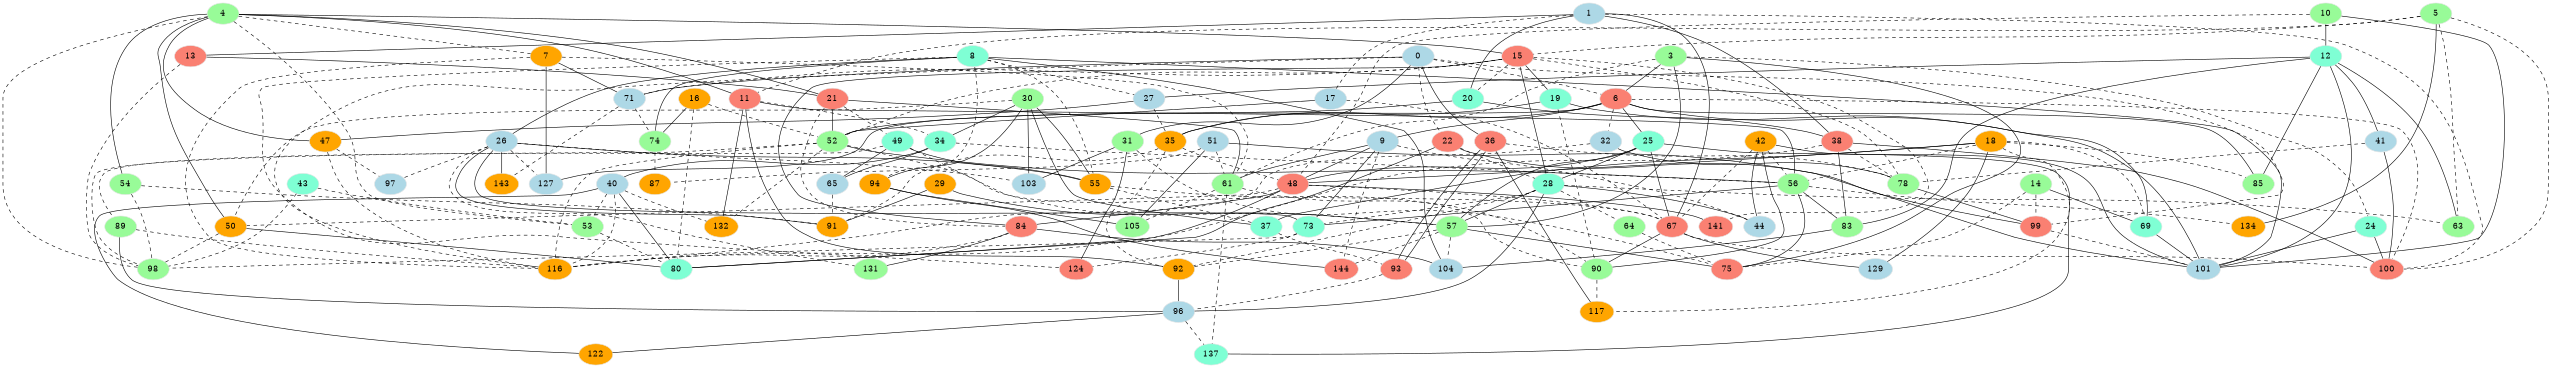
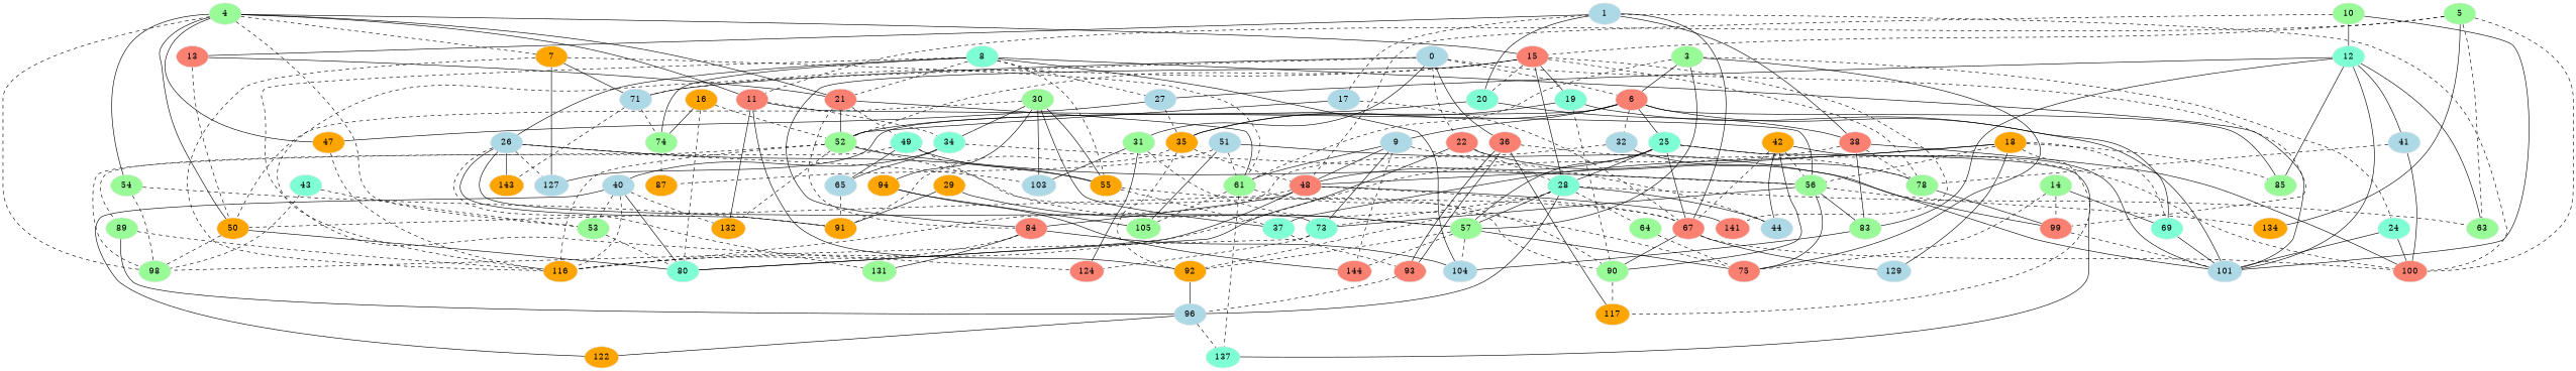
  graph {
    node [color=gray90 fillcolor=palegreen style=filled]
    edge [style=solid]
    1 [fillcolor=lightblue super="+35"]
    13 [fillcolor=salmon]
    17 [fillcolor=lightblue]
    20 [fillcolor=aquamarine super="+123"]
    38 [fillcolor=salmon super="+106"]
    67 [fillcolor=salmon super="+130"]
    100 [fillcolor=salmon super="+125"]
    21 [fillcolor=salmon super="+82"]
    50 [fillcolor=orange super="+81"]
    52 [super="+95"]
    34 [fillcolor=aquamarine super="+72"]
    56 [super="+119"]
    40 [fillcolor=lightblue super="+115"]
    65 [fillcolor=lightblue super="+87"]
    116 [fillcolor=orange super="+135"]
    83
    78 [super="+79"]
    129 [fillcolor=lightblue]
    90 [super="+109"]
    n20 [fillcolor=lightblue label=0 super="+111"]
    6 [fillcolor=salmon super="+142"]
    22 [fillcolor=salmon super="+46"]
    31
    36 [fillcolor=salmon]
    71 [fillcolor=lightblue]
    99 [fillcolor=salmon super="+110"]
    9 [fillcolor=lightblue super="+133"]
    25 [fillcolor=aquamarine super="+70"]
    32 [fillcolor=lightblue super="+45"]
    n30 [fillcolor=orange label=35 super="+112"]
    69 [fillcolor=aquamarine]
    85
    127 [fillcolor=lightblue]
    101 [fillcolor=lightblue super="+102"]
    28 [fillcolor=aquamarine super="+58"]
    80 [fillcolor=aquamarine super="+121"]
    75 [fillcolor=salmon]
    124 [fillcolor=salmon]
    103 [fillcolor=lightblue]
    117 [fillcolor=orange]
    93 [fillcolor=salmon]
    74
    143 [fillcolor=orange]
    3
    24 [fillcolor=aquamarine super="+138"]
    57 [super="+118"]
    61 [super="+86"]
    104 [fillcolor=lightblue super="+114"]
    144 [fillcolor=salmon]
    92 [fillcolor=orange]
    137 [fillcolor=aquamarine]
    105
    4 [super="+23"]
    7 [fillcolor=orange super="+68"]
    11 [fillcolor=salmon super="+59"]
    15 [fillcolor=salmon super="+136"]
    47 [fillcolor=orange]
    53
    54
    98
    132 [fillcolor=orange]
    19 [fillcolor=aquamarine super="+62"]
    84 [fillcolor=salmon super="+120"]
    141 [fillcolor=salmon]
    49 [fillcolor=aquamarine super="+108"]
-   97 [fillcolor=lightblue]
    91 [fillcolor=orange]
    5 [super="+77"]
    63
    134 [fillcolor=orange]
    44 [fillcolor=lightblue]
    48 [fillcolor=salmon super="+113"]
    73 [fillcolor=aquamarine super="+126"]
    8 [fillcolor=aquamarine super="+107"]
    26 [fillcolor=lightblue super="+140"]
    27 [fillcolor=lightblue]
    55 [fillcolor=orange]
    131
    37 [fillcolor=aquamarine]
    n80 [fillcolor=orange label=87]
    10 [super="+60"]
    12 [fillcolor=aquamarine super="+66"]
    41 [fillcolor=lightblue]
    96 [fillcolor=lightblue super="+128"]
    14
    64
    16 [fillcolor=orange]
    18 [fillcolor=orange super="+33"]
    89
    122 [fillcolor=orange]
    29 [fillcolor=orange]
    30 [super="+139"]
    94 [fillcolor=orange]
    42 [fillcolor=orange super="+76"]
    43 [fillcolor=aquamarine]
    51 [fillcolor=lightblue]
    1 -- 13
    1 -- 17 [style=dashed]
    1 -- 20
    1 -- 38
    1 -- 67
    1 -- 100 [style=dashed]
    13 -- 21
-   13 -- 98 [style=dashed]
+   13 -- 50 [style=dashed]
    17 -- 67 [style=dashed]
    17 -- 52
    20 -- 38
    20 -- 52
    38 -- 100
    38 -- 116 [style=dashed]
    38 -- 83
    38 -- 78 [style=dashed]
    67 -- 100 [style=dashed]
    67 -- 129
    67 -- 90
    21 -- 52
    21 -- 61
    21 -- 84 [style=dashed]
    21 -- 49 [style=dashed]
    50 -- 80
    50 -- 98 [style=dashed]
    52 -- 56
    52 -- 116 [style=dashed weight=2]
    52 -- 90 [style=dashed]
    52 -- 98 [style=dashed]
    52 -- 132 [style=dashed]
    34 -- 56 [style=dashed]
    34 -- 40
    34 -- 65
    56 -- 83
    56 -- 75
    56 -- 134 [style=dashed]
    56 -- 73
    40 -- 116 [style=dashed]
    40 -- 80
    40 -- 53 [style=dashed]
    40 -- 132 [style=dashed]
    40 -- 122
    65 -- 91 [style=dashed]
    83 -- 104
    78 -- 99
    90 -- 117 [style=dashed]
    n20 -- 116 [style=dashed]
    n20 -- 6 [style=dashed]
    n20 -- 22 [style=dashed]
    n20 -- 31
    n20 -- 36
    n20 -- 71
    n20 -- 99 [style=dashed]
-   6 -- 100 [style=dashed]
+   25 -- 100 [style=dashed]
    6 -- 9
    6 -- 25
    6 -- 32 [style=dashed]
    6 -- n30
    6 -- 69
    6 -- 85
    6 -- 127
    22 -- 101
    22 -- 28 [style=dashed]
    22 -- 80
    31 -- 75 [style=dashed]
    31 -- 124
    31 -- 103
    36 -- 78 [style=dashed]
    36 -- 117
    36 -- 93
    36 -- 93
    71 -- 74 [style=dashed]
    71 -- 143 [style=dashed]
    99 -- 101 [style=dashed]
    9 -- 61
    9 -- 144 [style=dashed]
    9 -- 44 [style=dashed]
    9 -- 48
    9 -- 73
    25 -- 67
    25 -- 28
    25 -- 57
    25 -- 137
    25 -- 48
    32 -- 116 [style=dashed]
    32 -- 78
    n30 -- 92 [style=dashed]
    n30 -- 91 [style=dashed]
    n30 -- 48 [style=dashed]
    69 -- 101
    28 -- 57
    28 -- 92 [style=dashed]
    28 -- 63 [style=dashed]
    28 -- 44
    28 -- 73 [style=dashed]
    28 -- 96
    28 -- 64 [style=dashed]
    93 -- 96 [style=dashed]
    74 -- n80 [style=dashed]
    3 -- 6
    3 -- 75
    3 -- 24 [style=dashed]
    3 -- 57
    3 -- 61 [style=dashed]
    24 -- 100
    24 -- 101
    57 -- 75
    57 -- 104 [style=dashed]
    57 -- 144 [style=dashed]
    57 -- 92 [style=dashed]
    61 -- 90 [style=dashed]
    61 -- 137 [style=dashed]
    61 -- 105 [style=dashed]
    92 -- 96
    4 -- 21
    4 -- 50
    4 -- 7 [style=dashed]
    4 -- 11
    4 -- 15
    4 -- 47
    4 -- 53 [style=dashed]
    4 -- 54
    4 -- 98 [style=dashed]
    7 -- 116 [style=dashed]
    7 -- 71
    7 -- 127
    7 -- 61 [style=dashed]
    11 -- 34 [style=dashed]
    11 -- 56
    11 -- 92
    11 -- 132
    15 -- 20 [style=dashed]
    15 -- 52 [style=dashed]
    15 -- 78 [style=dashed]
    15 -- 71 [style=dashed]
    15 -- 28
    15 -- 19
    15 -- 84
    15 -- 141 [style=dashed]
    47 -- 116 [style=dashed]
-   47 -- 97 [style=dashed]
    53 -- 80 [style=dashed]
    54 -- 98 [style=dashed]
    54 -- 91 [style=dashed]
    19 -- 90 [style=dashed]
    19 -- n30
    19 -- 101
    84 -- 116 [style=dashed]
    84 -- 104
    84 -- 131
    49 -- 65
    49 -- 57 [style=dashed weight=2]
    49 -- 55
    49 -- 89 [style=dashed]
    5 -- 100 [style=dashed]
    5 -- 11 [style=dashed]
    5 -- 15 [style=dashed]
    5 -- 63 [style=dashed]
    5 -- 134
    48 -- 67 [style=dashed]
    48 -- 50 [style=dashed]
    48 -- 80
    48 -- 84
    48 -- 141
    73 -- 124 [style=dashed]
    73 -- 98 [style=dashed]
-   8 -- 94 [style=dashed]
+   8 -- 21 [style=dashed]
    8 -- 101
    8 -- 124 [style=dashed]
    8 -- 74
    8 -- 104
    8 -- 26
    8 -- 27 [style=dashed]
    8 -- 55 [style=dashed]
    26 -- 127 [style=dashed]
    26 -- 103 [style=dashed]
    26 -- 143
-   26 -- 97 [style=dashed]
    26 -- 91
    26 -- 73
    26 -- 55
    26 -- 131 [style=dashed]
    27 -- n30 [style=dashed]
    27 -- 47
    55 -- 67 [style=dashed]
    55 -- 37 [style=dashed]
    37 -- 93 [style=dashed]
    10 -- 101
    10 -- 48 [style=dashed]
    10 -- 12
    12 -- 83
    12 -- 85
    12 -- 101
    12 -- 63
    12 -- 27
    12 -- 41
    41 -- 100
    41 -- 78 [style=dashed]
    96 -- 137 [style=dashed]
    96 -- 122
    14 -- 99 [style=dashed]
    14 -- 69
    14 -- 75 [style=dashed]
    64 -- 75 [style=dashed]
    16 -- 52 [style=dashed]
    16 -- 80 [style=dashed]
    16 -- 74
    18 -- 56 [style=dashed]
    18 -- 129
    18 -- 69 [style=dashed]
    18 -- 85 [style=dashed]
    18 -- 117 [style=dashed]
    18 -- 48
    18 -- 37
    89 -- 116 [style=dashed]
    89 -- 96
    29 -- 57
    29 -- 91
    30 -- 50 [style=dashed]
    30 -- 34
    30 -- 103
    30 -- 55
    30 -- 37
    30 -- 94
    94 -- 144
    94 -- 105
    42 -- 67 [style=dashed]
    42 -- 56 [style=dashed]
    42 -- 90
    42 -- 101
    42 -- 44
    43 -- 53 [style=dashed]
    43 -- 98 [style=dashed]
    51 -- 99
    51 -- 61 [style=dashed]
    51 -- 105
    51 -- n80 [style=dashed]
  }
